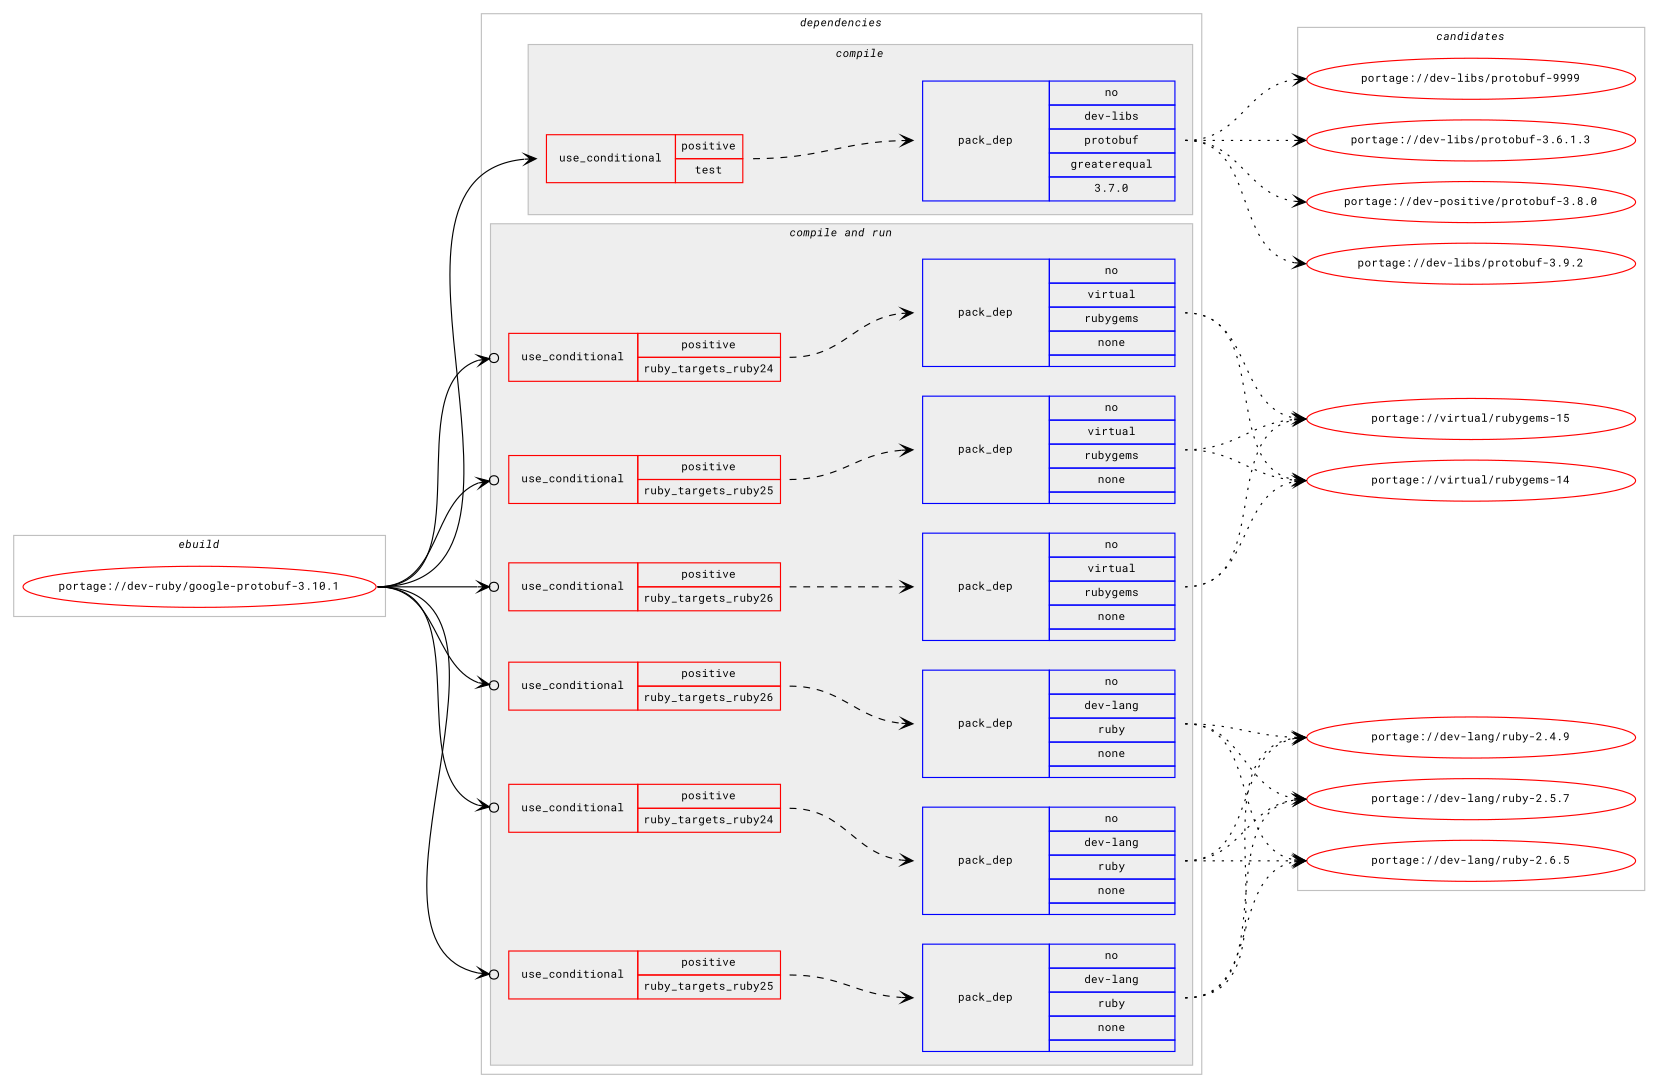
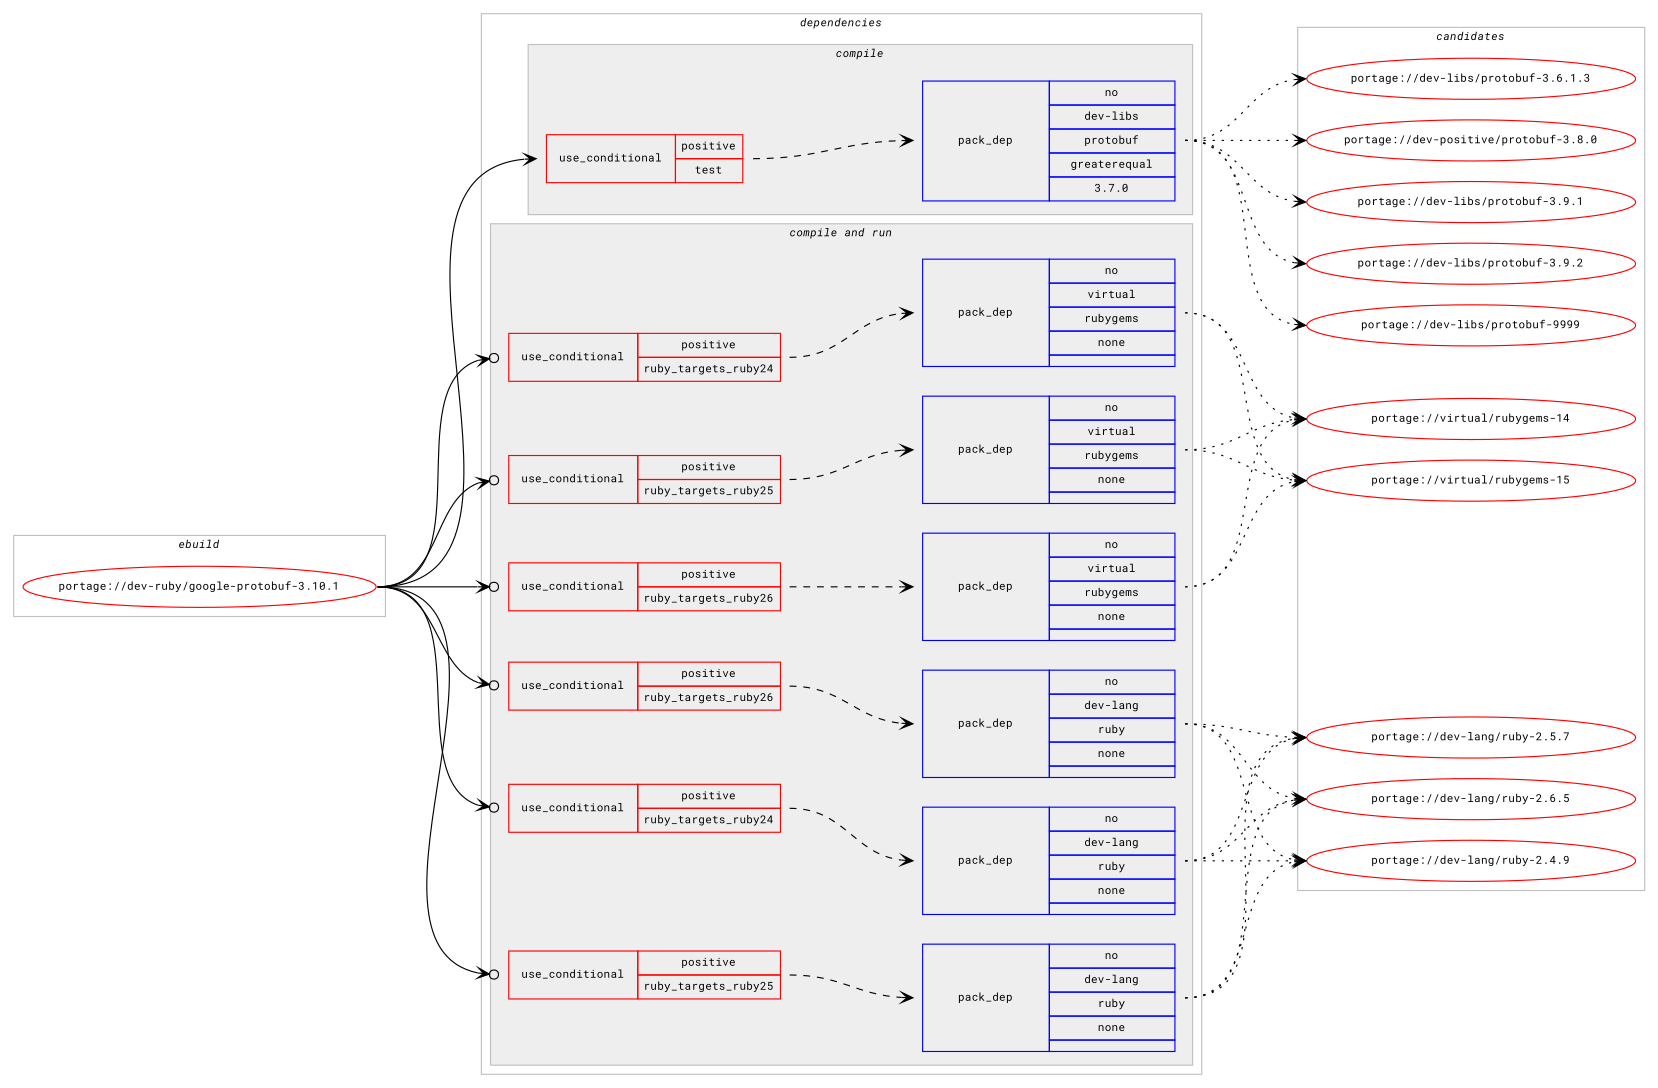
  digraph {
    compound=true
    concentrate=true
    fontname="Roboto Mono"
    fontsize=10
    newrank=true
    rankdir=LR
    ranksep=1.5
    node [color=red fontname="Roboto Mono" fontsize=10 shape=none]
    edge [arrowhead=vee fontname="Roboto Mono" headport=w style=dotted tailport=e weight=100]
    n1 [label="portage://dev-ruby/google-protobuf-3.10.1" width=4 shape=""]
    n2 [color=blue label=<<TABLE BORDER="0" CELLBORDER="1" CELLSPACING="0" CELLPADDING="4" WIDTH="220"><TR><TD ROWSPAN="6" CELLPADDING="30">pack_dep</TD></TR><TR><TD WIDTH="110">no</TD></TR><TR><TD>dev-libs</TD></TR><TR><TD>protobuf</TD></TR><TR><TD>greaterequal</TD></TR><TR><TD>3.7.0</TD></TR></TABLE>>]
    n3 [label=<<TABLE BORDER="0" CELLBORDER="1" CELLSPACING="0" CELLPADDING="4"><TR><TD ROWSPAN="3" CELLPADDING="10">use_conditional</TD></TR><TR><TD>positive</TD></TR><TR><TD>test</TD></TR></TABLE>>]
    n4 [color=blue label=<<TABLE BORDER="0" CELLBORDER="1" CELLSPACING="0" CELLPADDING="4" WIDTH="220"><TR><TD ROWSPAN="6" CELLPADDING="30">pack_dep</TD></TR><TR><TD WIDTH="110">no</TD></TR><TR><TD>dev-lang</TD></TR><TR><TD>ruby</TD></TR><TR><TD>none</TD></TR><TR><TD></TD></TR></TABLE>>]
    n5 [label=<<TABLE BORDER="0" CELLBORDER="1" CELLSPACING="0" CELLPADDING="4"><TR><TD ROWSPAN="3" CELLPADDING="10">use_conditional</TD></TR><TR><TD>positive</TD></TR><TR><TD>ruby_targets_ruby24</TD></TR></TABLE>>]
    n6 [color=blue label=<<TABLE BORDER="0" CELLBORDER="1" CELLSPACING="0" CELLPADDING="4" WIDTH="220"><TR><TD ROWSPAN="6" CELLPADDING="30">pack_dep</TD></TR><TR><TD WIDTH="110">no</TD></TR><TR><TD>virtual</TD></TR><TR><TD>rubygems</TD></TR><TR><TD>none</TD></TR><TR><TD></TD></TR></TABLE>>]
    n7 [label=<<TABLE BORDER="0" CELLBORDER="1" CELLSPACING="0" CELLPADDING="4"><TR><TD ROWSPAN="3" CELLPADDING="10">use_conditional</TD></TR><TR><TD>positive</TD></TR><TR><TD>ruby_targets_ruby24</TD></TR></TABLE>>]
    n8 [color=blue label=<<TABLE BORDER="0" CELLBORDER="1" CELLSPACING="0" CELLPADDING="4" WIDTH="220"><TR><TD ROWSPAN="6" CELLPADDING="30">pack_dep</TD></TR><TR><TD WIDTH="110">no</TD></TR><TR><TD>dev-lang</TD></TR><TR><TD>ruby</TD></TR><TR><TD>none</TD></TR><TR><TD></TD></TR></TABLE>>]
    n9 [label=<<TABLE BORDER="0" CELLBORDER="1" CELLSPACING="0" CELLPADDING="4"><TR><TD ROWSPAN="3" CELLPADDING="10">use_conditional</TD></TR><TR><TD>positive</TD></TR><TR><TD>ruby_targets_ruby25</TD></TR></TABLE>>]
    n10 [color=blue label=<<TABLE BORDER="0" CELLBORDER="1" CELLSPACING="0" CELLPADDING="4" WIDTH="220"><TR><TD ROWSPAN="6" CELLPADDING="30">pack_dep</TD></TR><TR><TD WIDTH="110">no</TD></TR><TR><TD>virtual</TD></TR><TR><TD>rubygems</TD></TR><TR><TD>none</TD></TR><TR><TD></TD></TR></TABLE>>]
    n11 [label=<<TABLE BORDER="0" CELLBORDER="1" CELLSPACING="0" CELLPADDING="4"><TR><TD ROWSPAN="3" CELLPADDING="10">use_conditional</TD></TR><TR><TD>positive</TD></TR><TR><TD>ruby_targets_ruby25</TD></TR></TABLE>>]
    n12 [color=blue label=<<TABLE BORDER="0" CELLBORDER="1" CELLSPACING="0" CELLPADDING="4" WIDTH="220"><TR><TD ROWSPAN="6" CELLPADDING="30">pack_dep</TD></TR><TR><TD WIDTH="110">no</TD></TR><TR><TD>dev-lang</TD></TR><TR><TD>ruby</TD></TR><TR><TD>none</TD></TR><TR><TD></TD></TR></TABLE>>]
    n13 [label=<<TABLE BORDER="0" CELLBORDER="1" CELLSPACING="0" CELLPADDING="4"><TR><TD ROWSPAN="3" CELLPADDING="10">use_conditional</TD></TR><TR><TD>positive</TD></TR><TR><TD>ruby_targets_ruby26</TD></TR></TABLE>>]
    n14 [color=blue label=<<TABLE BORDER="0" CELLBORDER="1" CELLSPACING="0" CELLPADDING="4" WIDTH="220"><TR><TD ROWSPAN="6" CELLPADDING="30">pack_dep</TD></TR><TR><TD WIDTH="110">no</TD></TR><TR><TD>virtual</TD></TR><TR><TD>rubygems</TD></TR><TR><TD>none</TD></TR><TR><TD></TD></TR></TABLE>>]
    n15 [label=<<TABLE BORDER="0" CELLBORDER="1" CELLSPACING="0" CELLPADDING="4"><TR><TD ROWSPAN="3" CELLPADDING="10">use_conditional</TD></TR><TR><TD>positive</TD></TR><TR><TD>ruby_targets_ruby26</TD></TR></TABLE>>]
    n16 [label="portage://dev-libs/protobuf-3.6.1.3" width=4 shape=""]
    n17 [label="portage://dev-positive/protobuf-3.8.0" width=4 shape=""]
+   n18 [label="portage://dev-libs/protobuf-3.9.1" width=4 shape=""]
    n19 [label="portage://dev-libs/protobuf-3.9.2" width=4 shape=""]
    n20 [label="portage://dev-libs/protobuf-9999" width=4 shape=""]
    n21 [label="portage://dev-lang/ruby-2.4.9" width=4 shape=""]
    n22 [label="portage://dev-lang/ruby-2.5.7" width=4 shape=""]
    n23 [label="portage://dev-lang/ruby-2.6.5" width=4 shape=""]
    n24 [label="portage://virtual/rubygems-14" width=4 shape=""]
    n25 [label="portage://virtual/rubygems-15" width=4 shape=""]
    subgraph cluster_1 {
      color=gray
      label=<<i>ebuild</i>>
      rank=same
      n1
    }
    subgraph cluster_2 {
      color=gray
      label=<<i>dependencies</i>>
      subgraph cluster_3 {
        color=gray
        fillcolor="#eeeeee"
        label=<<i>compile</i>>
        style=filled
        subgraph sub_4 {
          color=gray
          fillcolor="#eeeeee"
          label=<<i>compile</i>>
          style=filled
          n3
          subgraph sub_5 {
            color=gray
            fillcolor="#eeeeee"
            label=<<i>compile</i>>
            style=filled
            n2
          }
        }
      }
      subgraph cluster_6 {
        color=gray
        fillcolor="#eeeeee"
        label=<<i>compile and run</i>>
        style=filled
        subgraph sub_7 {
          color=gray
          fillcolor="#eeeeee"
          label=<<i>compile and run</i>>
          style=filled
          n5
          subgraph sub_8 {
            color=gray
            fillcolor="#eeeeee"
            label=<<i>compile and run</i>>
            style=filled
            n4
          }
        }
        subgraph sub_9 {
          color=gray
          fillcolor="#eeeeee"
          label=<<i>compile and run</i>>
          style=filled
          n7
          subgraph sub_10 {
            color=gray
            fillcolor="#eeeeee"
            label=<<i>compile and run</i>>
            style=filled
            n6
          }
        }
        subgraph sub_11 {
          color=gray
          fillcolor="#eeeeee"
          label=<<i>compile and run</i>>
          style=filled
          n9
          subgraph sub_12 {
            color=gray
            fillcolor="#eeeeee"
            label=<<i>compile and run</i>>
            style=filled
            n8
          }
        }
        subgraph sub_13 {
          color=gray
          fillcolor="#eeeeee"
          label=<<i>compile and run</i>>
          style=filled
          n11
          subgraph sub_14 {
            color=gray
            fillcolor="#eeeeee"
            label=<<i>compile and run</i>>
            style=filled
            n10
          }
        }
        subgraph sub_15 {
          color=gray
          fillcolor="#eeeeee"
          label=<<i>compile and run</i>>
          style=filled
          n13
          subgraph sub_16 {
            color=gray
            fillcolor="#eeeeee"
            label=<<i>compile and run</i>>
            style=filled
            n12
          }
        }
        subgraph sub_17 {
          color=gray
          fillcolor="#eeeeee"
          label=<<i>compile and run</i>>
          style=filled
          n15
          subgraph sub_18 {
            color=gray
            fillcolor="#eeeeee"
            label=<<i>compile and run</i>>
            style=filled
            n14
          }
        }
      }
      subgraph cluster_19 {
        color=gray
        fillcolor="#eeeeee"
        label=<<i>run</i>>
        style=filled
      }
    }
    subgraph cluster_20 {
      color=gray
      label=<<i>candidates</i>>
      rank=same
      subgraph sub_21 {
        color=black
        label=<<i>candidates</i>>
        nodesep=1
        rank=same
        n16
        n17
+       n18
        n19
        n20
      }
      subgraph sub_22 {
        color=black
        label=<<i>candidates</i>>
        nodesep=1
        rank=same
        n21
        n22
        n23
      }
      subgraph sub_23 {
        color=black
        label=<<i>candidates</i>>
        nodesep=1
        rank=same
        n24
        n25
      }
      subgraph sub_24 {
        color=black
        label=<<i>candidates</i>>
        nodesep=1
        rank=same
        n21
        n22
        n23
      }
      subgraph sub_25 {
        color=black
        label=<<i>candidates</i>>
        nodesep=1
        rank=same
        n24
        n25
      }
      subgraph sub_26 {
        color=black
        label=<<i>candidates</i>>
        nodesep=1
        rank=same
        n21
        n22
        n23
      }
      subgraph sub_27 {
        color=black
        label=<<i>candidates</i>>
        nodesep=1
        rank=same
        n24
        n25
      }
    }
    n1 -> n3 [style=solid weight=20]
    n1 -> n5 [arrowhead=odotvee style=solid weight=20]
    n1 -> n7 [arrowhead=odotvee style=solid weight=20]
    n1 -> n9 [arrowhead=odotvee style=solid weight=20]
    n1 -> n11 [arrowhead=odotvee style=solid weight=20]
    n1 -> n13 [arrowhead=odotvee style=solid weight=20]
    n1 -> n15 [arrowhead=odotvee style=solid weight=20]
    n2 -> n16
    n2 -> n17
+   n2 -> n18
    n2 -> n19
    n2 -> n20
    n3 -> n2 [style=dashed weight=20]
    n4 -> n21
    n4 -> n22
    n4 -> n23
    n5 -> n4 [style=dashed weight=20]
    n6 -> n24
    n6 -> n25
    n7 -> n6 [style=dashed weight=20]
    n8 -> n21
    n8 -> n22
    n8 -> n23
    n9 -> n8 [style=dashed weight=20]
    n10 -> n24
    n10 -> n25
    n11 -> n10 [style=dashed weight=20]
    n12 -> n21
    n12 -> n22
    n12 -> n23
    n13 -> n12 [style=dashed weight=20]
    n14 -> n24
    n14 -> n25
    n15 -> n14 [style=dashed weight=20]
  }
